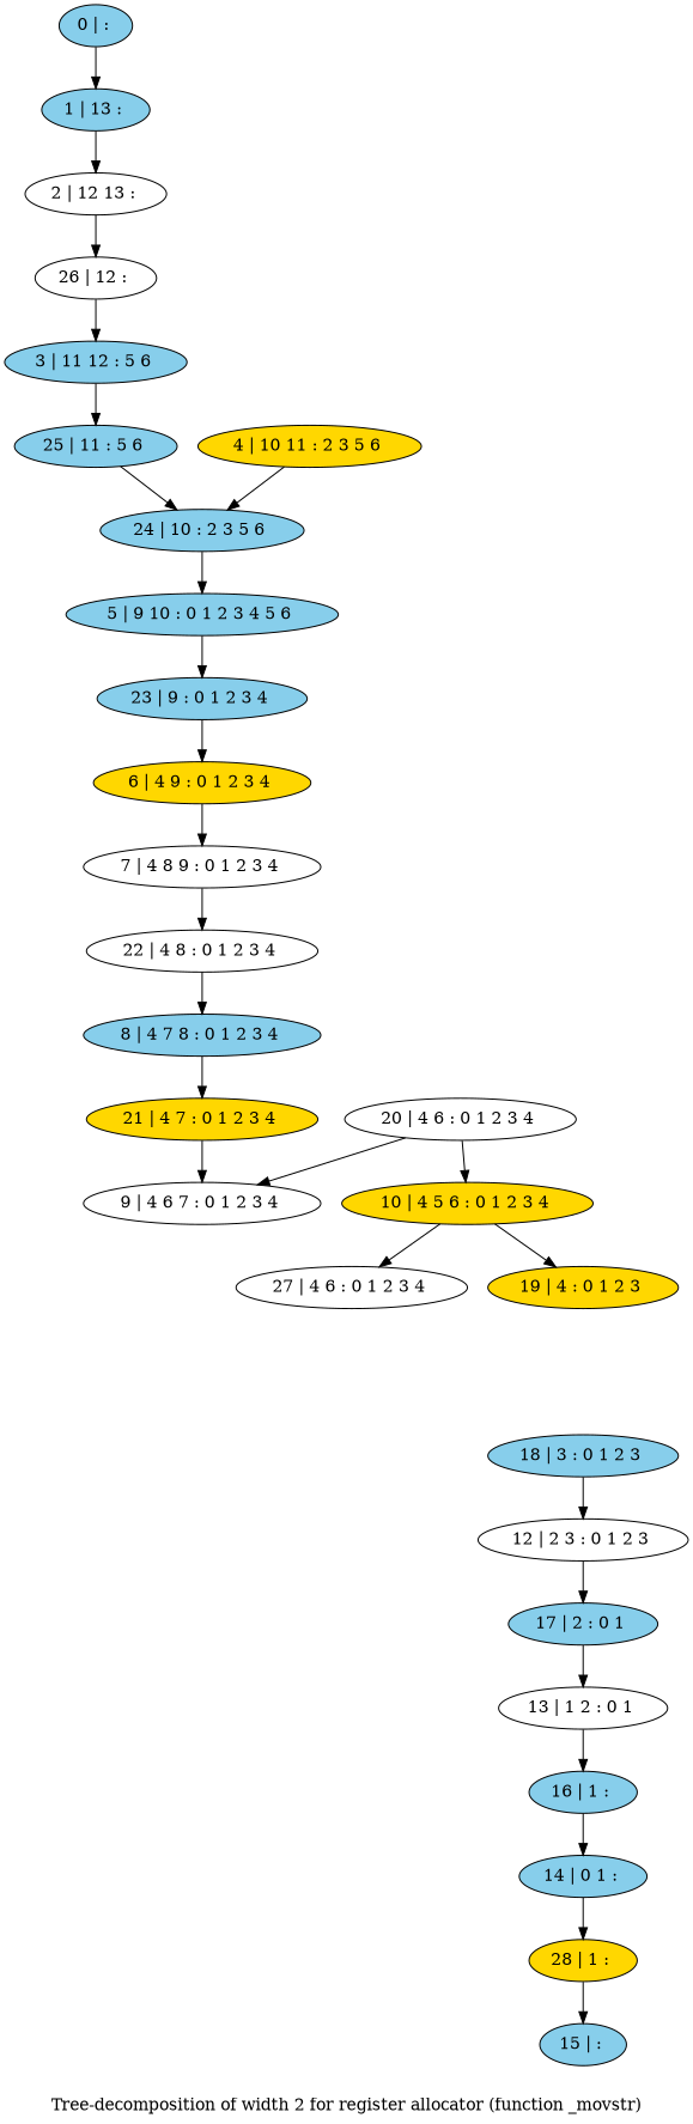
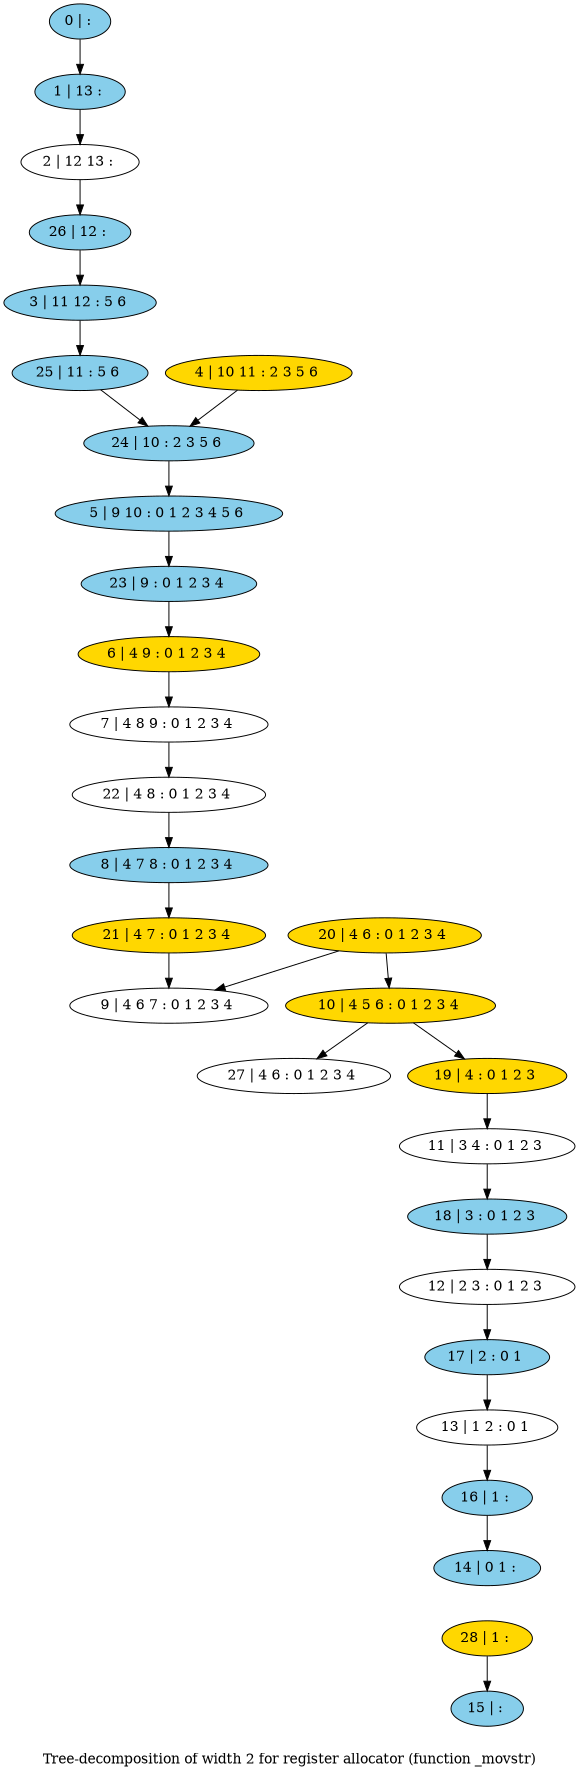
  digraph {
    label="Tree-decomposition of width 2 for register allocator (function _movstr)"
    node [fillcolor=skyblue style=filled]
    n1 [label="0 | : "]
    n2 [label="1 | 13 : "]
    n3 [fillcolor=white label="2 | 12 13 : "]
-   n4 [fillcolor=white label="26 | 12 : "]
+   n4 [label="26 | 12 : "]
    n5 [label="3 | 11 12 : 5 6 "]
    n6 [label="25 | 11 : 5 6 "]
    n7 [label="24 | 10 : 2 3 5 6 "]
    n8 [fillcolor=gold label="4 | 10 11 : 2 3 5 6 "]
    n9 [label="5 | 9 10 : 0 1 2 3 4 5 6 "]
    n10 [label="23 | 9 : 0 1 2 3 4 "]
    n11 [fillcolor=gold label="6 | 4 9 : 0 1 2 3 4 "]
    n12 [fillcolor=white label="7 | 4 8 9 : 0 1 2 3 4 "]
    n13 [fillcolor=white label="22 | 4 8 : 0 1 2 3 4 "]
    n14 [label="8 | 4 7 8 : 0 1 2 3 4 "]
    n15 [fillcolor=gold label="21 | 4 7 : 0 1 2 3 4 "]
    n16 [fillcolor=white label="9 | 4 6 7 : 0 1 2 3 4 "]
-   n17 [fillcolor=white label="20 | 4 6 : 0 1 2 3 4 "]
+   n17 [fillcolor=gold label="20 | 4 6 : 0 1 2 3 4 "]
    n18 [fillcolor=gold label="10 | 4 5 6 : 0 1 2 3 4 "]
    n19 [fillcolor=white label="27 | 4 6 : 0 1 2 3 4 "]
    n20 [fillcolor=gold label="19 | 4 : 0 1 2 3 "]
+   n21 [fillcolor=white label="11 | 3 4 : 0 1 2 3 "]
    n22 [label="18 | 3 : 0 1 2 3 "]
    n23 [fillcolor=white label="12 | 2 3 : 0 1 2 3 "]
    n24 [label="17 | 2 : 0 1 "]
    n25 [fillcolor=white label="13 | 1 2 : 0 1 "]
    n26 [label="16 | 1 : "]
    n27 [label="14 | 0 1 : "]
    n28 [fillcolor=gold label="28 | 1 : "]
    n29 [label="15 | : "]
    n1 -> n2
    n2 -> n3
    n3 -> n4
    n4 -> n5
    n5 -> n6
    n6 -> n7
    n7 -> n9
    n8 -> n7
    n9 -> n10
    n10 -> n11
    n11 -> n12
    n12 -> n13
    n13 -> n14
    n14 -> n15
    n15 -> n16
    n17 -> n16
    n17 -> n18
    n18 -> n19
    n18 -> n20
+   n20 -> n21
+   n21 -> n22
    n22 -> n23
    n23 -> n24
    n24 -> n25
    n25 -> n26
    n26 -> n27
-   n27 -> n28
    n28 -> n29
  }
